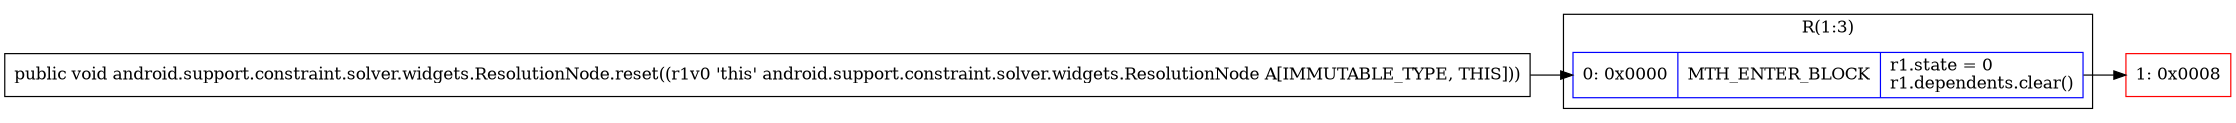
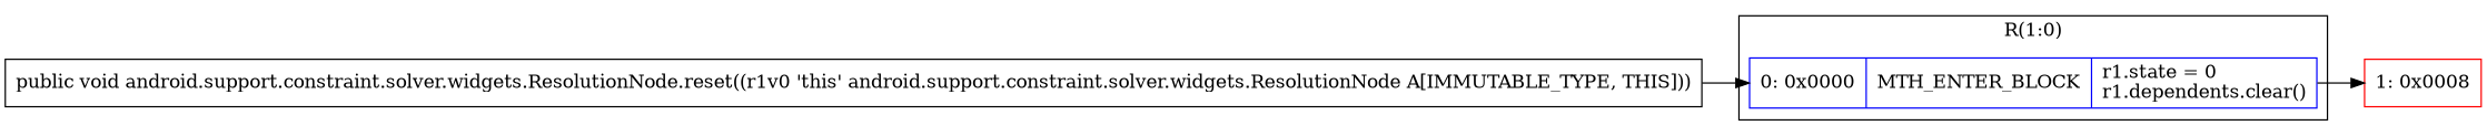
  digraph {
    rankdir=LR
    node [shape=record]
    n1 [color=blue label="{0\:\ 0x0000|MTH_ENTER_BLOCK\l|r1.state = 0\lr1.dependents.clear()\l}"]
    n2 [color=red label="{1\:\ 0x0008}"]
    n3 [label="{public void android.support.constraint.solver.widgets.ResolutionNode.reset((r1v0 'this' android.support.constraint.solver.widgets.ResolutionNode A[IMMUTABLE_TYPE, THIS])) }"]
    subgraph cluster_1 {
-     label="R(1:3)"
+     label="R(1:0)"
      n1
    }
    n1 -> n2
    n3 -> n1
  }
